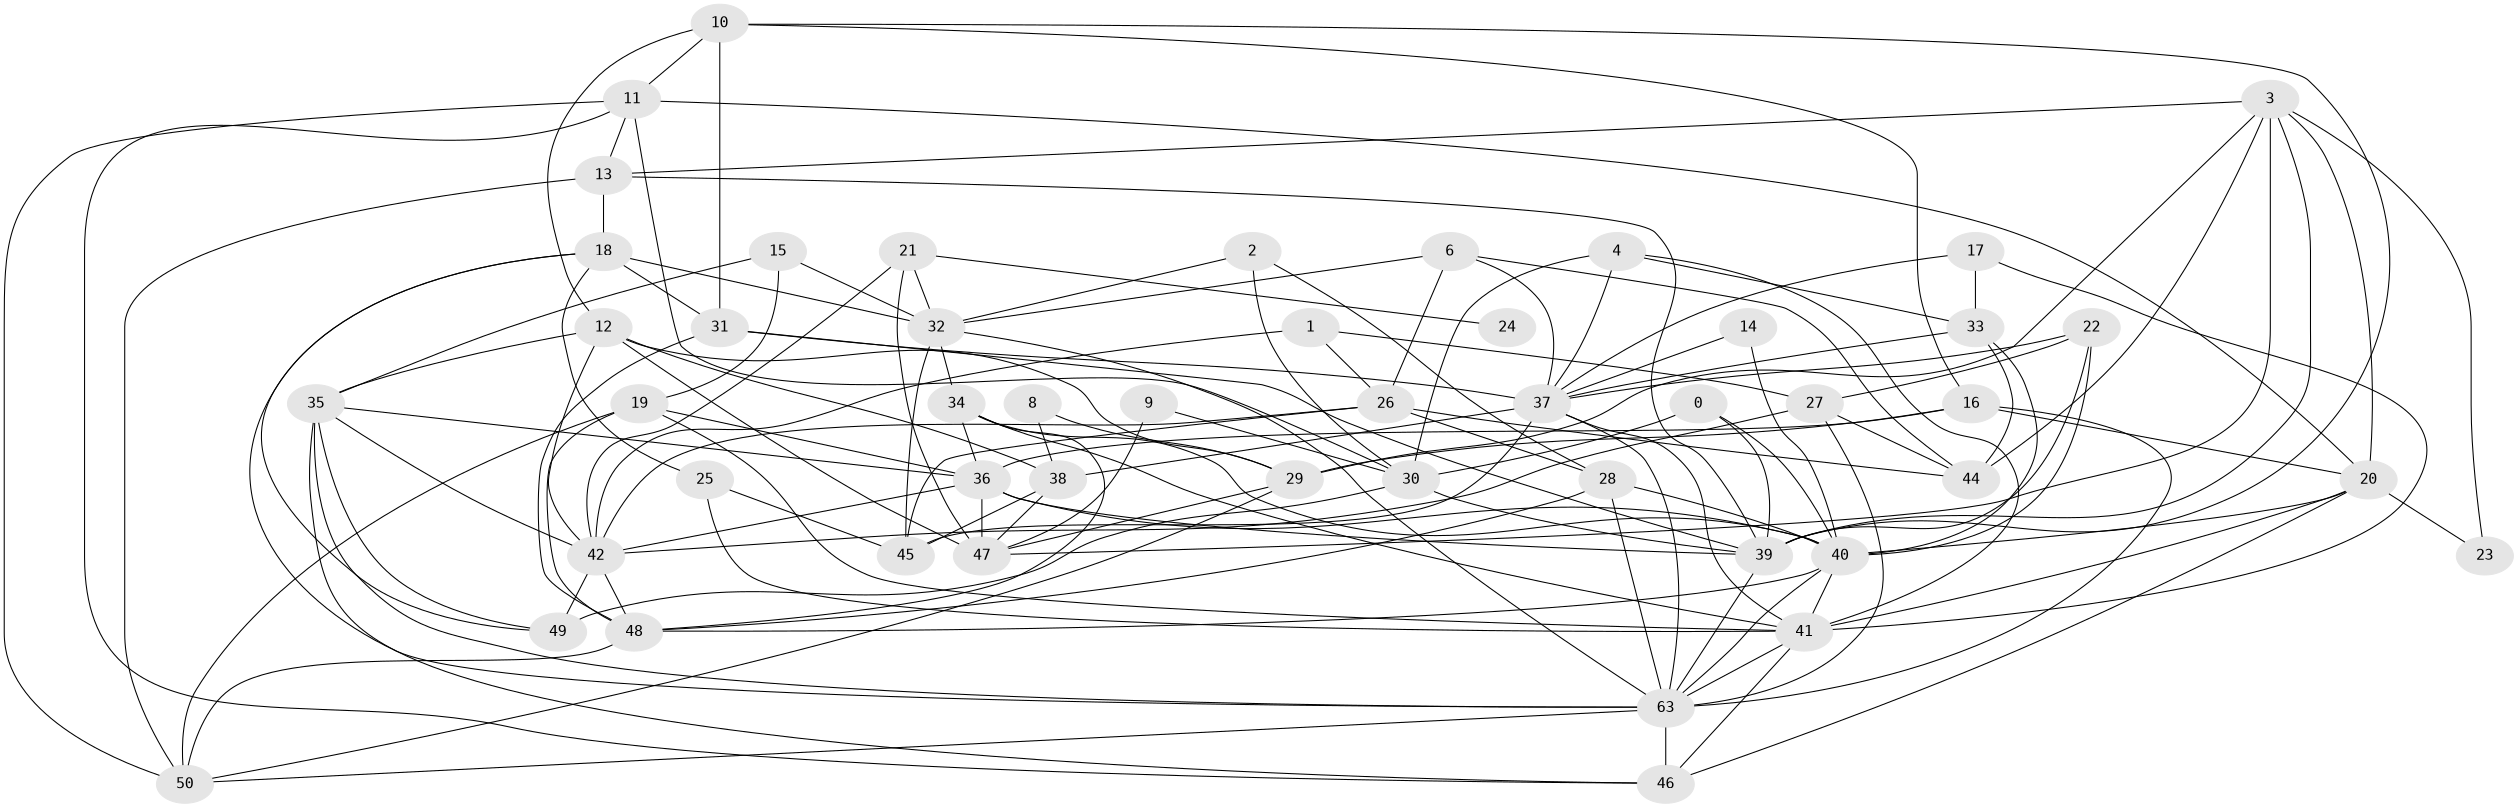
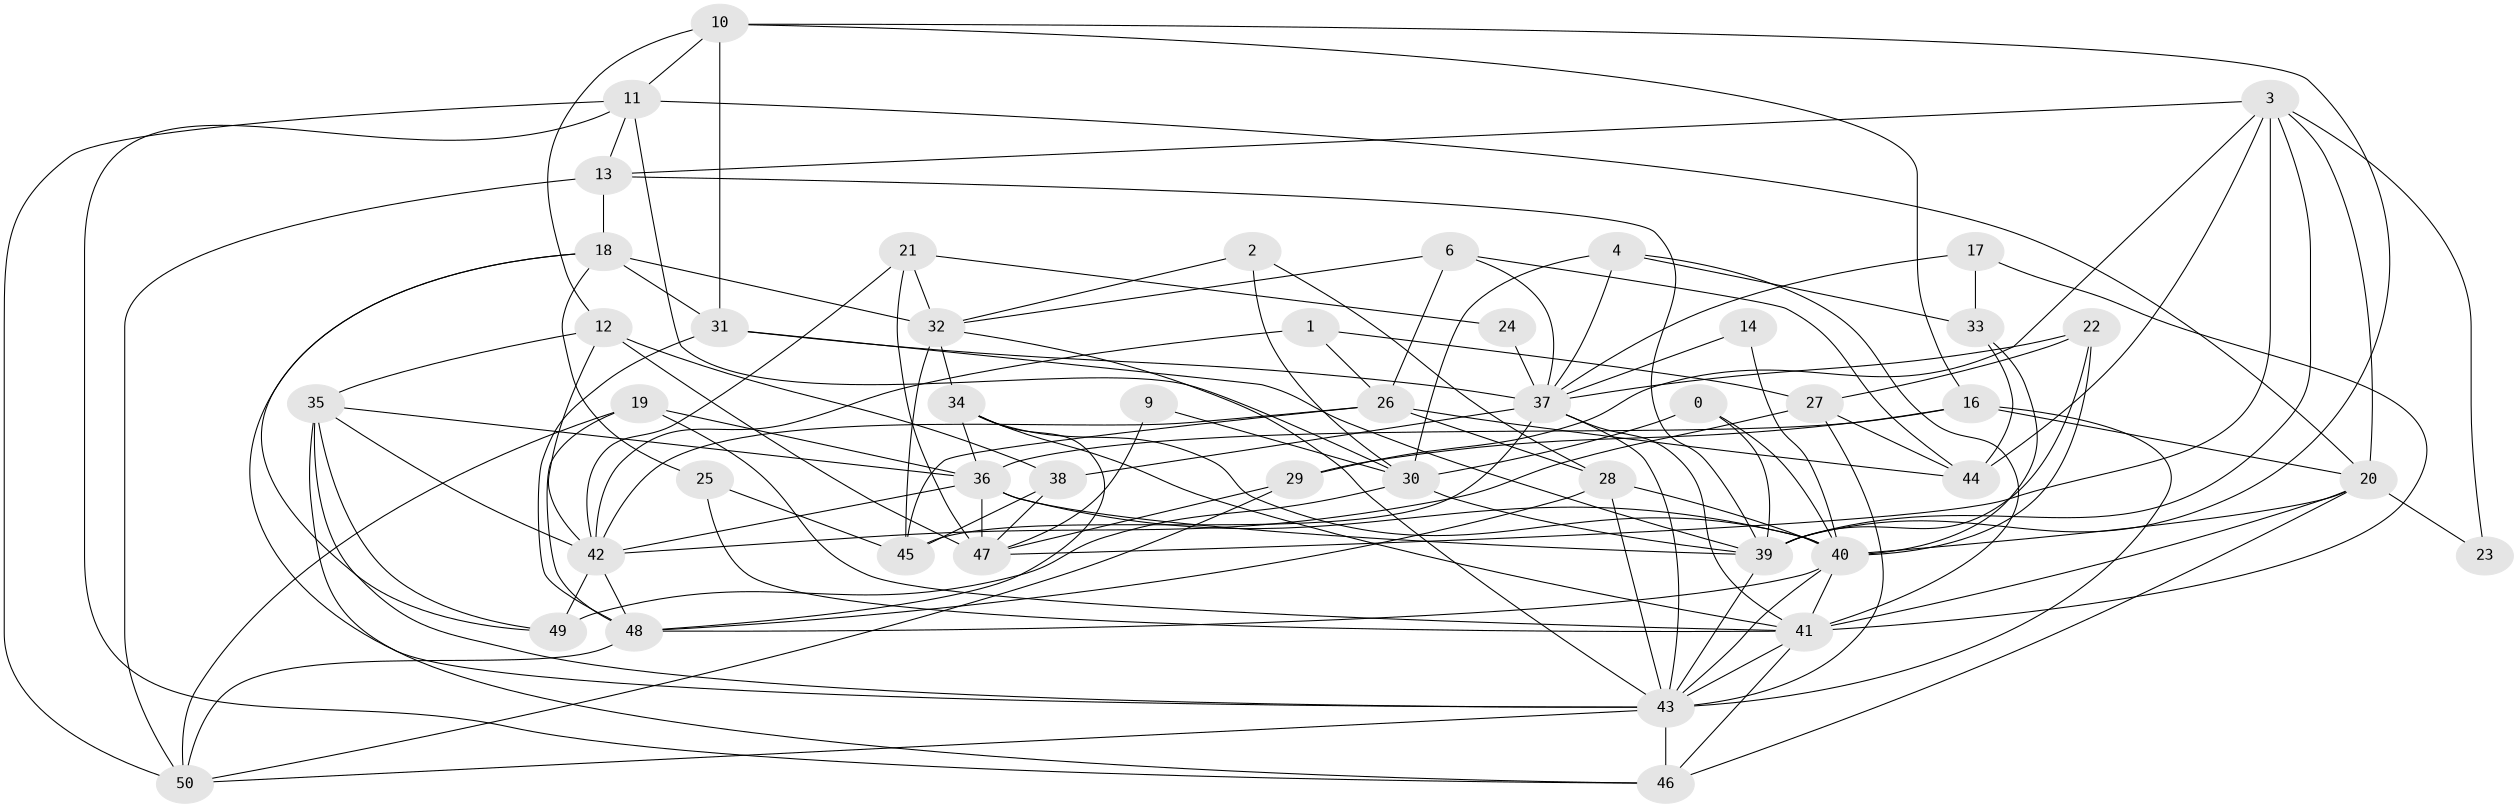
  graph {
    fontname="DejaVu Sans Mono"
    node [color=gray90 fontname="DejaVu Sans Mono" style=filled]
    edge [fontname="DejaVu Sans Mono" weight=1.0]
    1
    26
    27
    42
    28
    44
    45
-   43 [label=63]
+   43
    49
    48
    2
    30
    32
    40
    39
    34
    3
    13
    20
    23
    29
    47
    50
    18
    41
    46
    4
    33
    37
    38
    n31 [label=0]
    6
    21
    24
    35
    36
-   8
    9
    10
    11
    12
    16
    31
    25
    14
-   15
    19
    17
    22
    1 -- 26
    1 -- 27
    1 -- 42
    26 -- 42
    26 -- 28
    26 -- 44
    26 -- 45 [weight=2.0]
    27 -- 42
    27 -- 44
    27 -- 43
    42 -- 49 [weight=2.0]
    42 -- 48
    28 -- 43
    28 -- 48
    28 -- 40
    43 -- 50
    43 -- 46
    48 -- 50
    2 -- 28
    2 -- 30
    2 -- 32
    30 -- 49
    30 -- 39
    32 -- 45
    32 -- 43
    32 -- 34
    40 -- 43
    40 -- 48
    40 -- 41
    39 -- 43 [weight=2.0]
    34 -- 48
    34 -- 40
    34 -- 41
    34 -- 36
    3 -- 44
    3 -- 39 [weight=2.0]
    3 -- 13
    3 -- 20
    3 -- 23
    3 -- 29 [weight=2.0]
    3 -- 47
    13 -- 39
    13 -- 50
    13 -- 18
    20 -- 40
    20 -- 23
    20 -- 41
    20 -- 46
    29 -- 47
    29 -- 50
    18 -- 43 [weight=2.0]
    18 -- 49
    18 -- 32
    18 -- 31 [weight=3.0]
    18 -- 25
    41 -- 43
    41 -- 46
    4 -- 30
    4 -- 41
    4 -- 33
    4 -- 37
    33 -- 44
    33 -- 40
    37 -- 45
    37 -- 43
    37 -- 41
    37 -- 38
    38 -- 45
    38 -- 47
    n31 -- 30
    n31 -- 40
    n31 -- 39
    6 -- 26
    6 -- 44
    6 -- 32
    6 -- 37
    21 -- 42
    21 -- 32
    21 -- 47
    21 -- 24
-   33 -- 37
+   24 -- 37
    35 -- 42
    35 -- 43
    35 -- 49
    35 -- 46
    35 -- 36
    36 -- 42
    36 -- 40
    36 -- 39
    36 -- 47
-   8 -- 29 [weight=2.0]
-   8 -- 38
    9 -- 30
    9 -- 47
    10 -- 39
    10 -- 11
    10 -- 12
    10 -- 16
    10 -- 31
    11 -- 30
    11 -- 13
    11 -- 20
    11 -- 50
    11 -- 46
    12 -- 42
-   12 -- 29
    12 -- 47 [weight=2.0]
    12 -- 38
    12 -- 35
    16 -- 43
    16 -- 20
    16 -- 29
    16 -- 36
    31 -- 48
    31 -- 39
    31 -- 37
    25 -- 45
    25 -- 41
    14 -- 40
    14 -- 37
-   15 -- 32
-   15 -- 35
-   15 -- 19
    19 -- 48
    19 -- 50
    19 -- 41
    19 -- 36
    17 -- 41
    17 -- 33
    17 -- 37
    22 -- 27
    22 -- 40
    22 -- 39
    22 -- 37
  }
